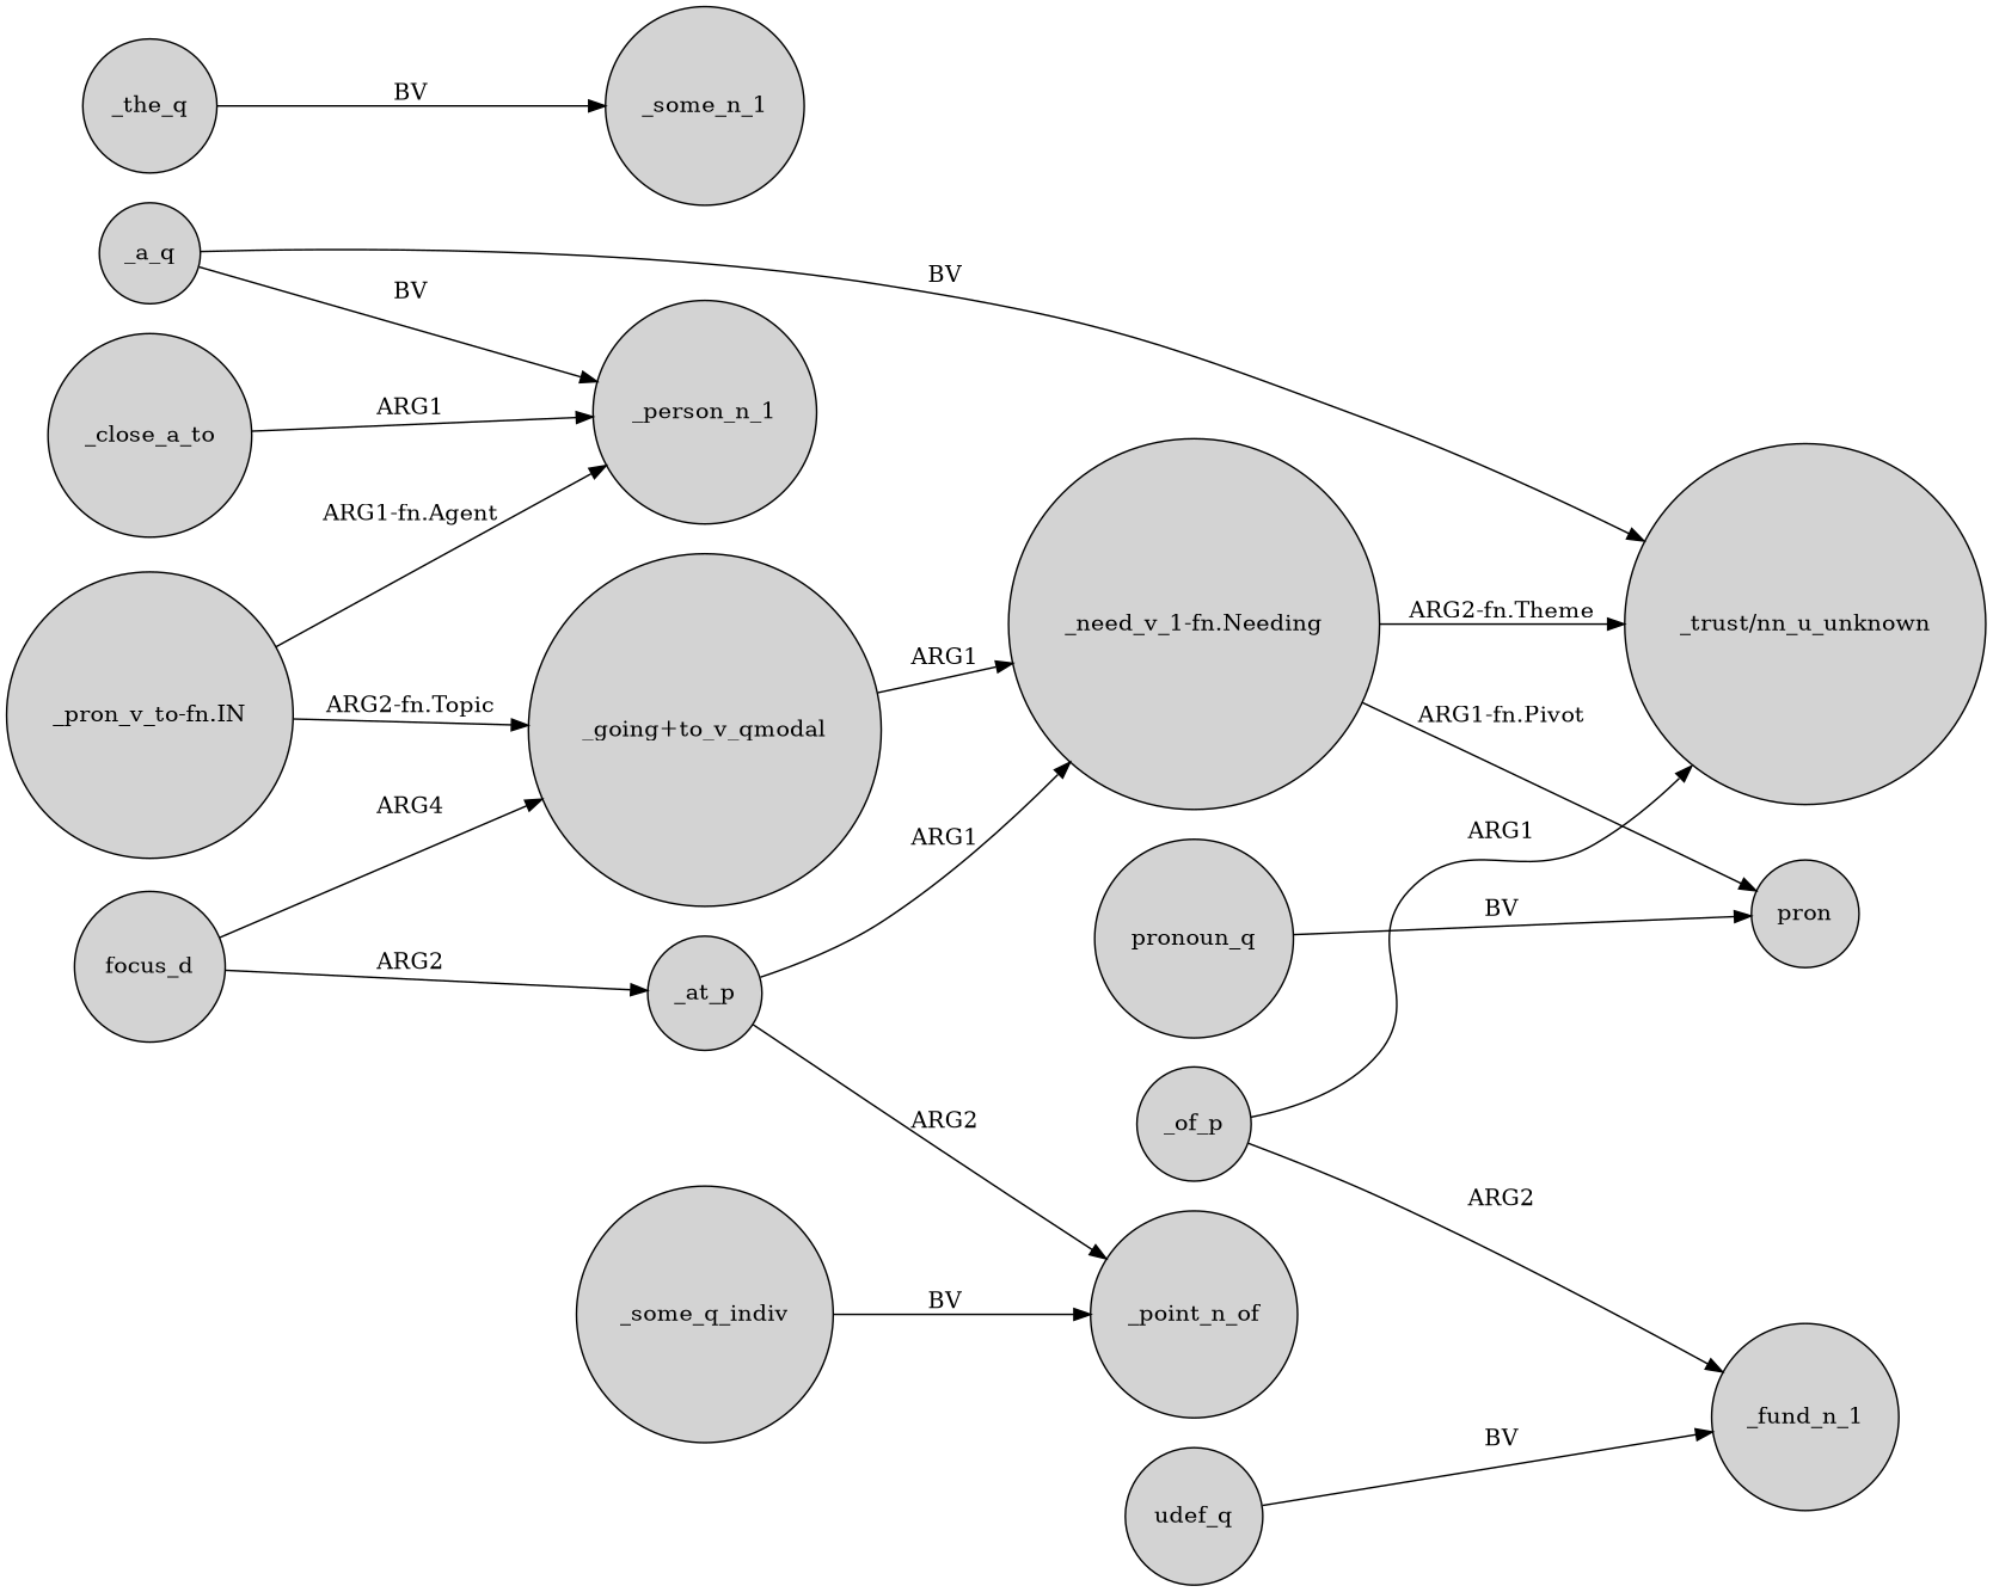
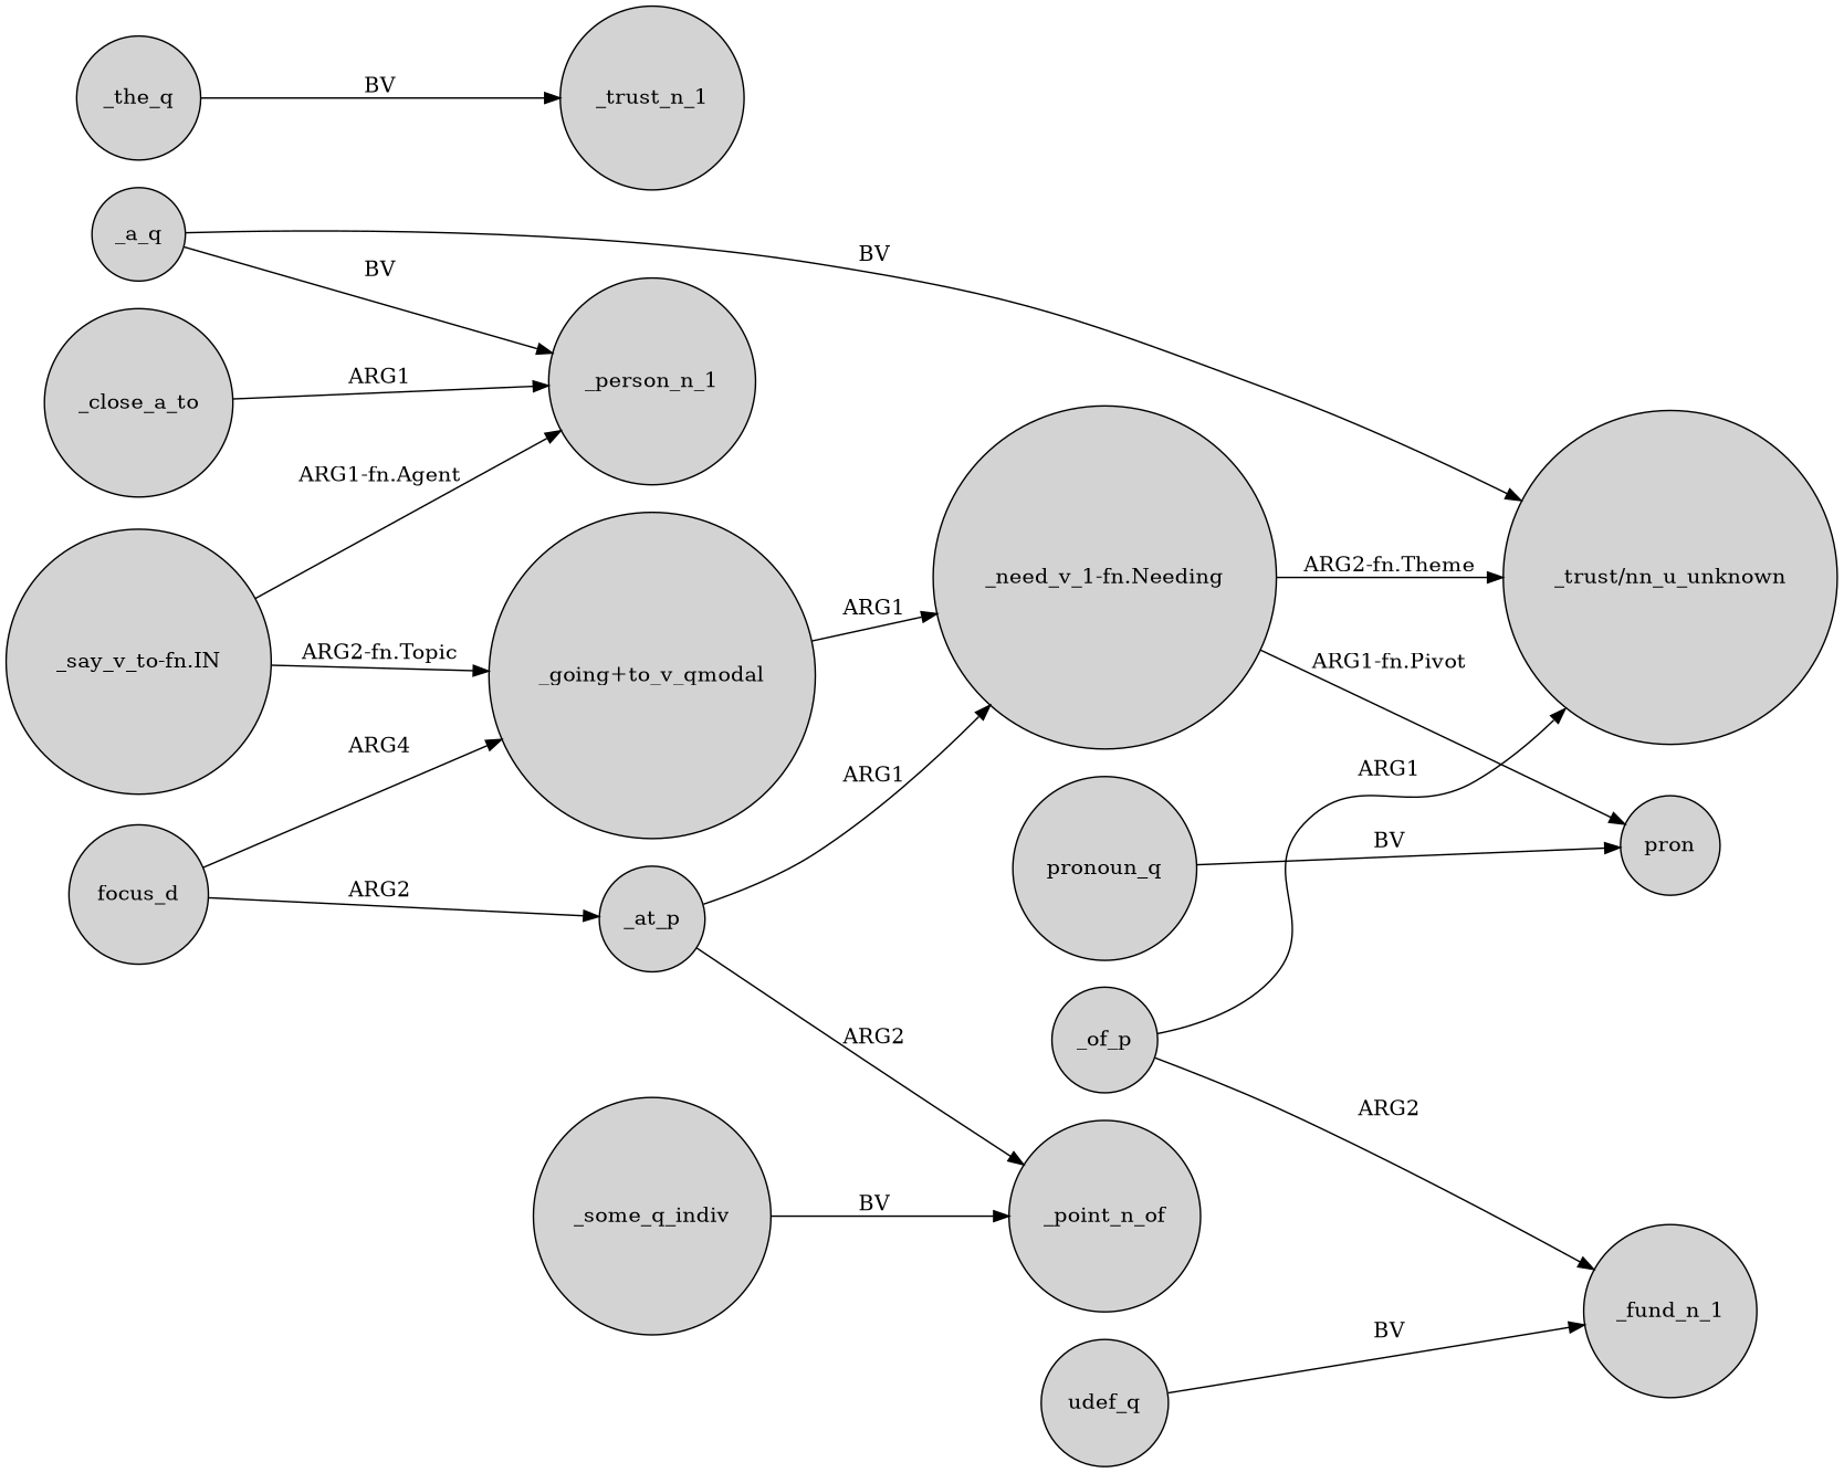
  digraph {
    rankdir=LR
    node [shape=circle style=filled]
    _close_a_to
    _person_n_1
    _at_p
    "_need_v_1-fn.Needing"
    _point_n_of
    n6 [label="_trust/nn_u_unknown"]
    pron
    _a_q
-   "_say_v_to-fn.IN" [label="_pron_v_to-fn.IN"]
+   "_say_v_to-fn.IN"
    "_going+to_v_qmodal"
    focus_d
    _of_p
    _fund_n_1
    pronoun_q
    udef_q
    _the_q
-   _trust_n_1 [label=_some_n_1]
+   _trust_n_1
    _some_q_indiv
    _close_a_to -> _person_n_1 [label=ARG1]
    _at_p -> "_need_v_1-fn.Needing" [label=ARG1]
    _at_p -> _point_n_of [label=ARG2]
    "_need_v_1-fn.Needing" -> n6 [label="ARG2-fn.Theme"]
    "_need_v_1-fn.Needing" -> pron [label="ARG1-fn.Pivot"]
    _a_q -> _person_n_1 [label=BV]
    _a_q -> n6 [label=BV]
    "_say_v_to-fn.IN" -> _person_n_1 [label="ARG1-fn.Agent"]
    "_say_v_to-fn.IN" -> "_going+to_v_qmodal" [label="ARG2-fn.Topic"]
    "_going+to_v_qmodal" -> "_need_v_1-fn.Needing" [label=ARG1]
    focus_d -> _at_p [label=ARG2]
    focus_d -> "_going+to_v_qmodal" [label=ARG4]
    _of_p -> n6 [label=ARG1]
    _of_p -> _fund_n_1 [label=ARG2]
    pronoun_q -> pron [label=BV]
    udef_q -> _fund_n_1 [label=BV]
    _the_q -> _trust_n_1 [label=BV]
    _some_q_indiv -> _point_n_of [label=BV]
  }
